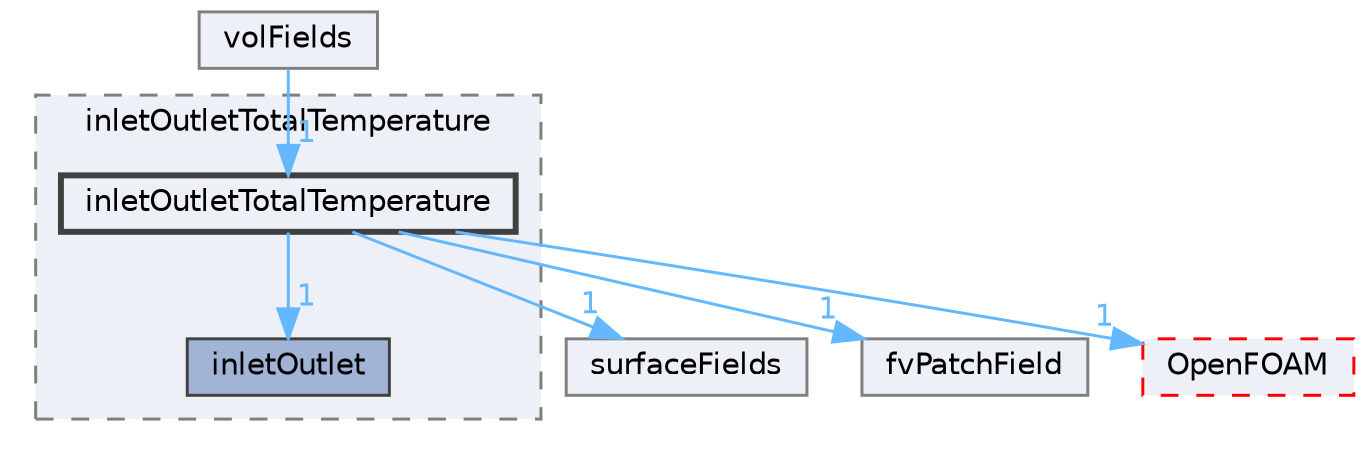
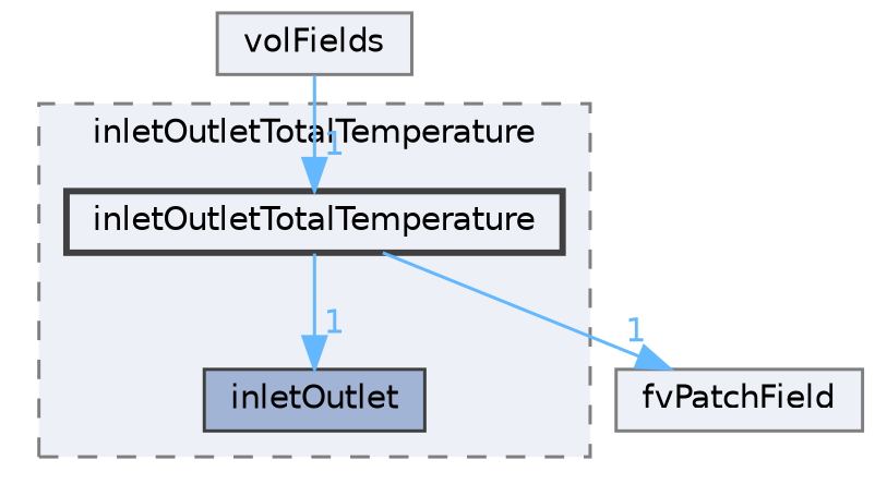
  digraph {
    compound=true
    node [color=grey50 fillcolor="#edf0f7" fontname=Helvetica fontsize=10 shape=box style=filled]
    edge [color=steelblue1 fontcolor=steelblue1 fontname=Helvetica fontsize=10 headlabel=1 labeldistance=1.5 labelfontname=Helvetica labelfontsize=10]
    n1 [color=grey25 fillcolor="#a2b4d6" height=0.2 label=inletOutlet width=0.4]
    n2 [color=grey25 height=0.2 label=inletOutletTotalTemperature style="filled,bold" width=0.4]
-   n3 [height=0.2 label=surfaceFields width=0.4]
    n4 [height=0.2 label=fvPatchField width=0.4]
-   n5 [color=red height=0.2 label=OpenFOAM style="filled,dashed" width=0.4]
    n6 [height=0.2 label=volFields width=0.4]
    subgraph cluster_1 {
      bgcolor="#edf0f7"
      fontname=Helvetica
      fontsize=10
      label=inletOutletTotalTemperature
      pencolor=grey50
      style="filled,dashed"
      n1
      n2
    }
    n2 -> n1
-   n2 -> n3
    n2 -> n4
-   n2 -> n5
    n6 -> n2
  }
